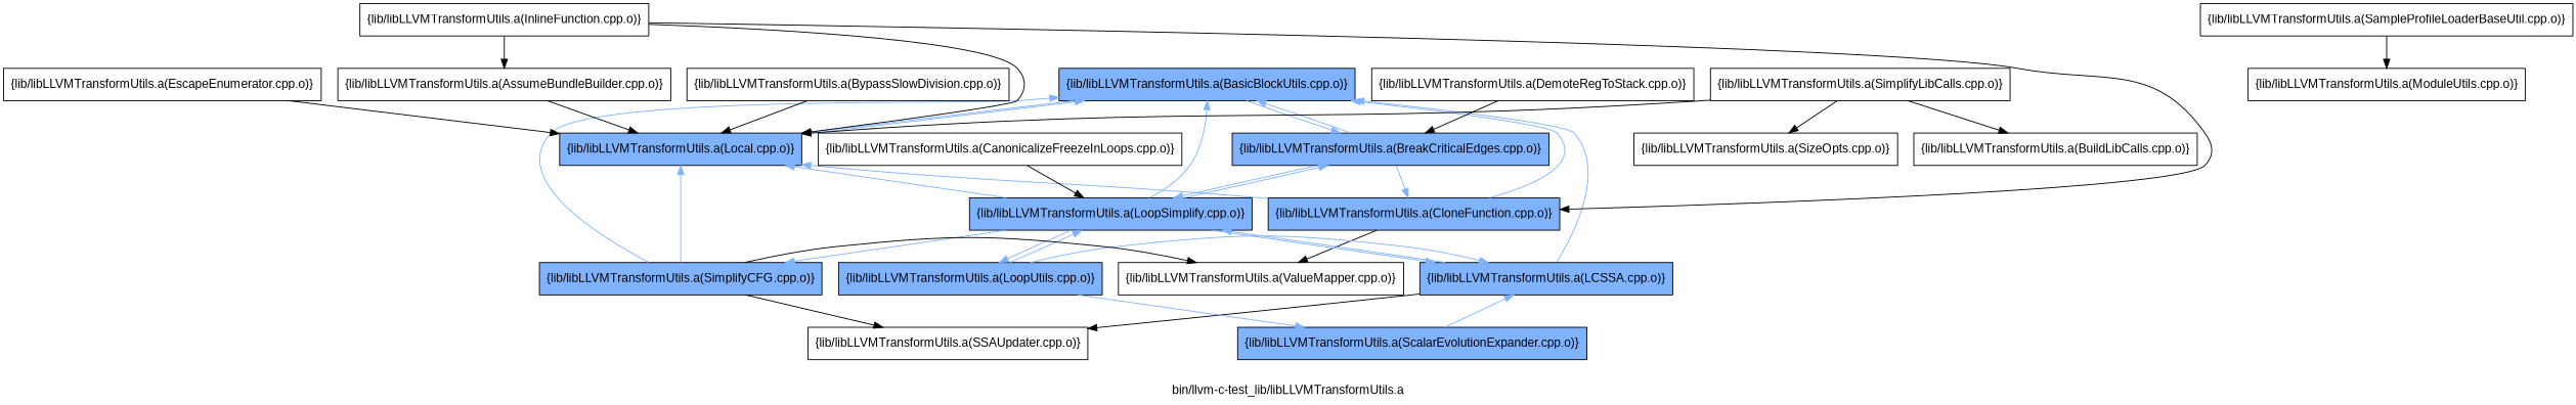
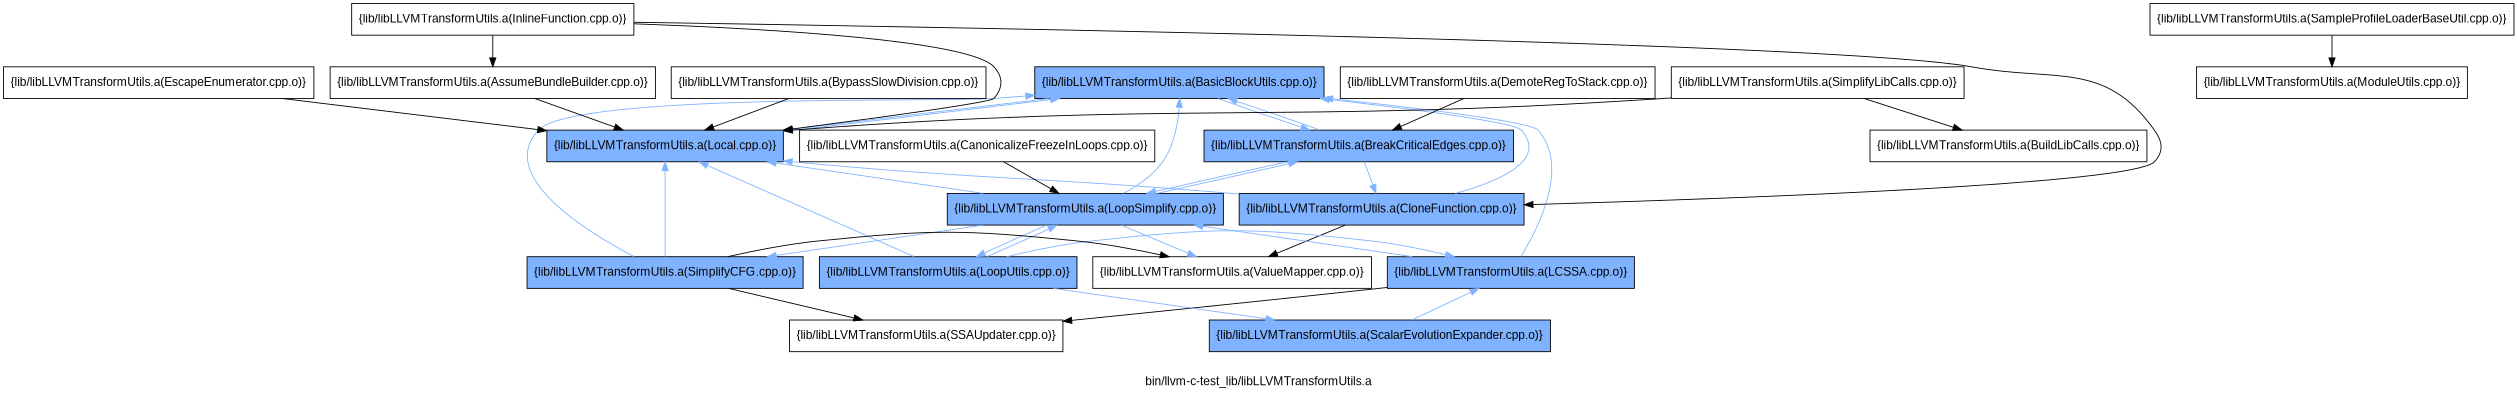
  digraph {
    fontname="Liberation Sans"
    label="bin/llvm-c-test_lib/libLLVMTransformUtils.a"
    rankdir=TB
    node [fontname="Liberation Sans" group=0 shape=box]
    edge [color="0.600000 0.5 1" fontname="Liberation Sans"]
    n1 [fillcolor="0.600000 0.5 1" group=1 label="{lib/libLLVMTransformUtils.a(BasicBlockUtils.cpp.o)}" style=filled]
    n2 [fillcolor="0.600000 0.5 1" group=1 label="{lib/libLLVMTransformUtils.a(BreakCriticalEdges.cpp.o)}" style=filled]
    n3 [fillcolor="0.600000 0.5 1" group=1 label="{lib/libLLVMTransformUtils.a(Local.cpp.o)}" style=filled]
    n4 [fillcolor="0.600000 0.5 1" group=1 label="{lib/libLLVMTransformUtils.a(CloneFunction.cpp.o)}" style=filled]
    n5 [fillcolor="0.600000 0.5 1" group=1 label="{lib/libLLVMTransformUtils.a(LoopSimplify.cpp.o)}" style=filled]
    n6 [label="{lib/libLLVMTransformUtils.a(ValueMapper.cpp.o)}"]
    n7 [fillcolor="0.600000 0.5 1" group=1 label="{lib/libLLVMTransformUtils.a(LCSSA.cpp.o)}" style=filled]
    n8 [fillcolor="0.600000 0.5 1" group=1 label="{lib/libLLVMTransformUtils.a(LoopUtils.cpp.o)}" style=filled]
    n9 [fillcolor="0.600000 0.5 1" group=1 label="{lib/libLLVMTransformUtils.a(SimplifyCFG.cpp.o)}" style=filled]
    n10 [label="{lib/libLLVMTransformUtils.a(SSAUpdater.cpp.o)}"]
    n11 [fillcolor="0.600000 0.5 1" group=1 label="{lib/libLLVMTransformUtils.a(ScalarEvolutionExpander.cpp.o)}" style=filled]
-   n12 [label="{lib/libLLVMTransformUtils.a(SizeOpts.cpp.o)}"]
    n13 [label="{lib/libLLVMTransformUtils.a(CanonicalizeFreezeInLoops.cpp.o)}"]
    n14 [label="{lib/libLLVMTransformUtils.a(BypassSlowDivision.cpp.o)}"]
    n15 [label="{lib/libLLVMTransformUtils.a(SimplifyLibCalls.cpp.o)}"]
    n16 [label="{lib/libLLVMTransformUtils.a(BuildLibCalls.cpp.o)}"]
    n17 [label="{lib/libLLVMTransformUtils.a(InlineFunction.cpp.o)}"]
    n18 [label="{lib/libLLVMTransformUtils.a(AssumeBundleBuilder.cpp.o)}"]
    n19 [label="{lib/libLLVMTransformUtils.a(DemoteRegToStack.cpp.o)}"]
    n20 [label="{lib/libLLVMTransformUtils.a(EscapeEnumerator.cpp.o)}"]
    n21 [label="{lib/libLLVMTransformUtils.a(ModuleUtils.cpp.o)}"]
    n22 [label="{lib/libLLVMTransformUtils.a(SampleProfileLoaderBaseUtil.cpp.o)}"]
    subgraph sub_1 {
      rank=same
      n1
    }
    subgraph sub_2 {
      rank=same
      n2
      n3
    }
    subgraph sub_3 {
      rank=same
      n4
      n5
    }
    subgraph sub_4 {
      rank=same
      n6
      n7
      n8
      n9
    }
    n1 -> n2
    n1 -> n3
    n2 -> n1
    n2 -> n4
    n2 -> n5
    n3 -> n1
    n4 -> n1
    n4 -> n3
    n4 -> n6 [color=""]
    n5 -> n1
    n5 -> n2
    n5 -> n3
-   n5 -> n7
+   n5 -> n6
    n5 -> n8
    n5 -> n9
    n7 -> n1
    n7 -> n5
    n7 -> n10 [color=""]
+   n8 -> n3
    n8 -> n5
    n8 -> n7
    n8 -> n11
    n9 -> n1
    n9 -> n3
    n9 -> n6 [color=""]
    n9 -> n10 [color=""]
    n11 -> n7
    n13 -> n5 [color=""]
    n14 -> n3 [color=""]
    n15 -> n3 [color=""]
-   n15 -> n12 [color=""]
    n15 -> n16 [color=""]
    n17 -> n3 [color=""]
    n17 -> n4 [color=""]
    n17 -> n18 [color=""]
    n18 -> n3 [color=""]
    n19 -> n2 [color=""]
    n20 -> n3 [color=""]
    n22 -> n21 [color=""]
  }
